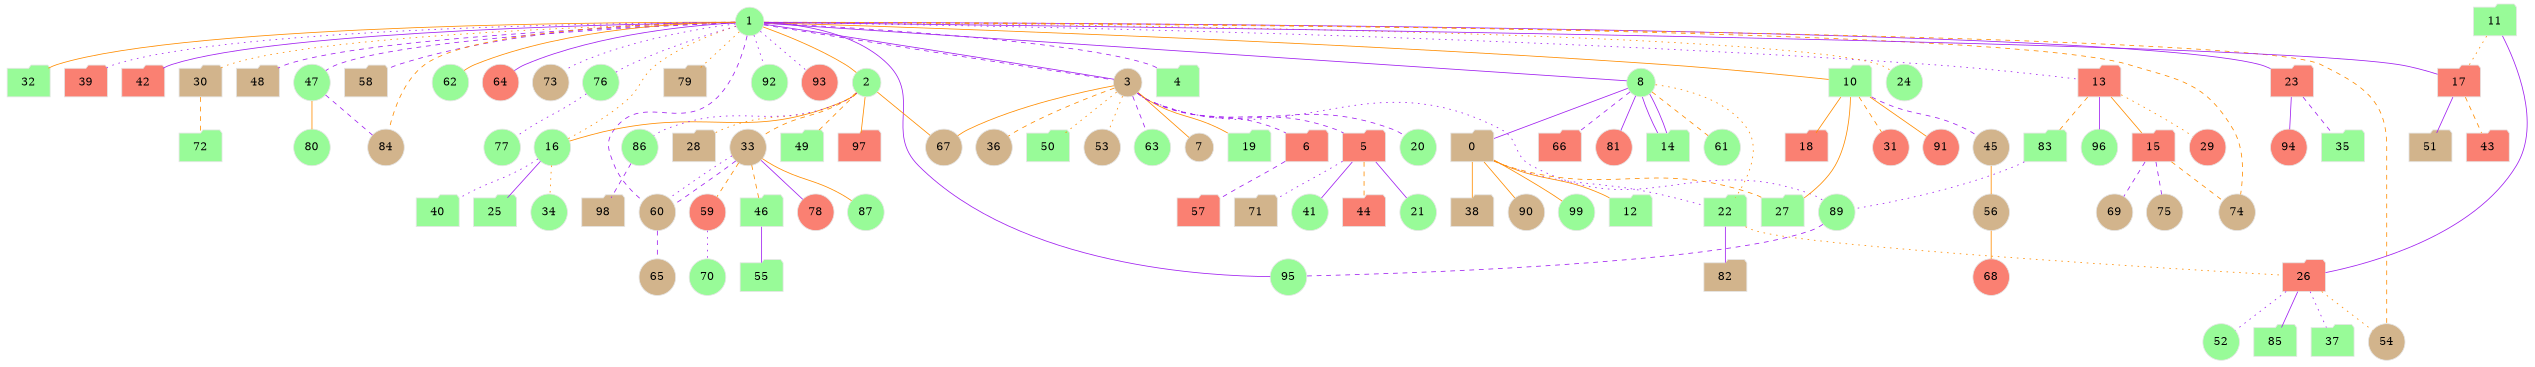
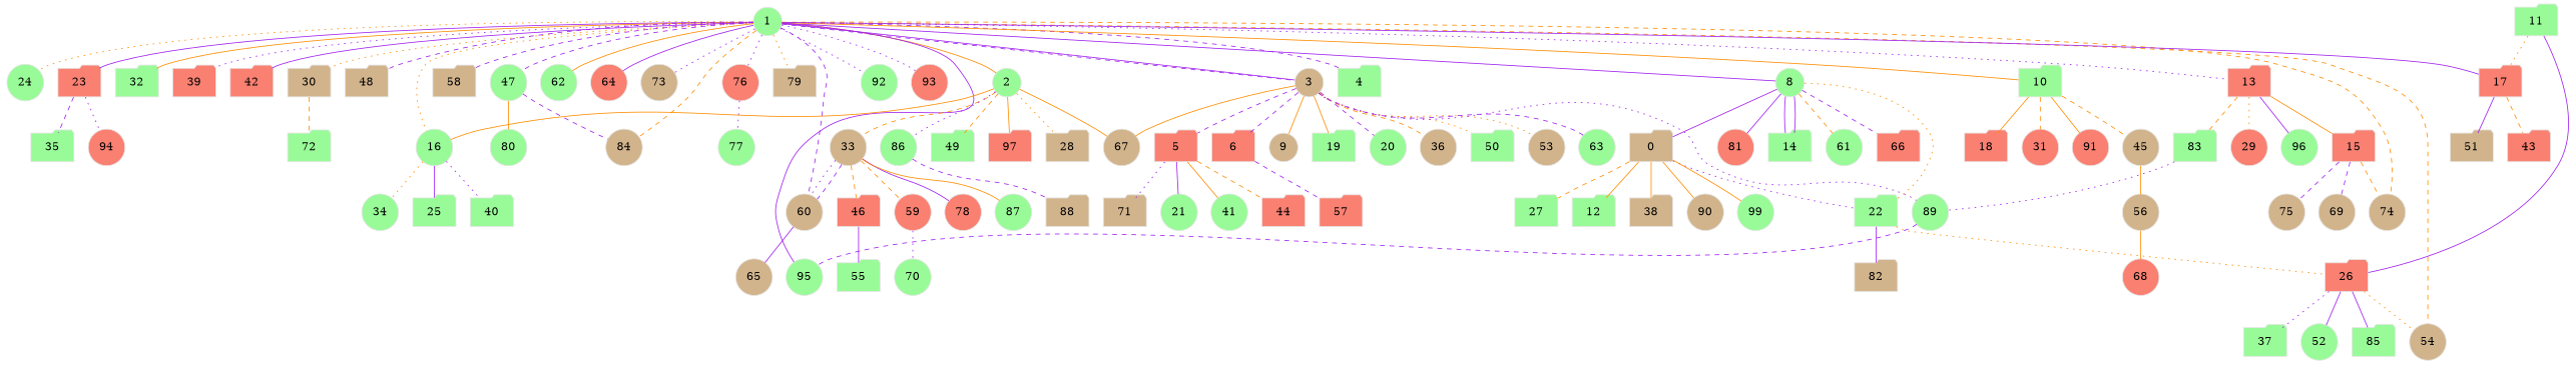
  graph {
    node [color=gray90 fillcolor=palegreen shape=circle style=filled]
    edge [color=purple style=solid]
    1
    2
    3 [fillcolor=tan]
    4 [shape=folder]
    8
    10 [shape=folder]
    13 [fillcolor=salmon shape=folder]
    16
    23 [fillcolor=salmon shape=folder]
    24
    30 [fillcolor=tan shape=folder]
    32 [shape=folder]
    39 [fillcolor=salmon shape=folder]
    42 [fillcolor=salmon shape=folder]
    47
    48 [fillcolor=tan shape=folder]
    54 [fillcolor=tan]
    58 [fillcolor=tan shape=folder]
    60 [fillcolor=tan]
    62
    64 [fillcolor=salmon]
    73 [fillcolor=tan]
    74 [fillcolor=tan]
-   76
+   76 [fillcolor=salmon]
    79 [fillcolor=tan shape=folder]
    84 [fillcolor=tan]
    92
    93 [fillcolor=salmon]
    95
    17 [fillcolor=salmon shape=folder]
    28 [fillcolor=tan shape=folder]
    33 [fillcolor=tan]
    49 [shape=folder]
    67 [fillcolor=tan]
    86
    97 [fillcolor=salmon shape=folder]
    5 [fillcolor=salmon shape=folder]
    6 [fillcolor=salmon shape=folder]
-   7 [fillcolor=tan]
+   7 [fillcolor=tan label=9]
    19 [shape=folder]
    20
    36 [fillcolor=tan]
    50 [shape=folder]
    53 [fillcolor=tan]
    63
    89
    n47 [fillcolor=tan label=0 shape=folder]
    14 [shape=folder]
    22 [shape=folder]
    61
    66 [fillcolor=salmon shape=folder]
    81 [fillcolor=salmon]
    27 [shape=folder]
    18 [fillcolor=salmon shape=folder]
    31 [fillcolor=salmon]
    45 [fillcolor=tan]
    91 [fillcolor=salmon]
    11 [shape=folder]
    26 [fillcolor=salmon shape=folder]
    15 [fillcolor=salmon shape=folder]
    29 [fillcolor=salmon]
    83 [shape=folder]
    96
    25 [shape=folder]
    34
    40 [shape=folder]
    35 [shape=folder]
    94 [fillcolor=salmon]
    72 [shape=folder]
    80
    65 [fillcolor=tan]
    77
-   46 [shape=folder]
+   46 [fillcolor=salmon shape=folder]
    59 [fillcolor=salmon]
    78 [fillcolor=salmon]
    87
-   98 [fillcolor=tan shape=folder]
+   98 [fillcolor=tan shape=folder label=88]
    21
    41
    44 [fillcolor=salmon shape=folder]
    71 [fillcolor=tan shape=folder]
    57 [fillcolor=salmon shape=folder]
    12 [shape=folder]
    38 [fillcolor=tan shape=folder]
    90 [fillcolor=tan]
    99
    82 [fillcolor=tan shape=folder]
    56 [fillcolor=tan]
    43 [fillcolor=salmon shape=folder]
    51 [fillcolor=tan shape=folder]
    37 [shape=folder]
    52
    85 [shape=folder]
    69 [fillcolor=tan]
    75 [fillcolor=tan]
    55 [shape=folder]
    70
    68 [fillcolor=salmon]
    1 -- 2 [color=darkorange]
    1 -- 3 [style=dashed]
    1 -- 3
    1 -- 4 [style=dashed]
    1 -- 8
    1 -- 10 [color=darkorange]
    1 -- 13 [style=dotted]
    1 -- 16 [color=darkorange style=dotted]
    1 -- 23
    1 -- 24 [color=darkorange style=dotted]
    1 -- 30 [color=darkorange style=dotted]
    1 -- 32 [color=darkorange]
    1 -- 39 [style=dotted]
    1 -- 42
    1 -- 47 [style=dashed]
    1 -- 48 [style=dashed]
    1 -- 54 [color=darkorange style=dashed]
    1 -- 58 [style=dashed]
    1 -- 60 [style=dashed]
    1 -- 62 [color=darkorange]
    1 -- 64
    1 -- 73 [style=dotted]
    1 -- 74 [color=darkorange style=dashed]
    1 -- 76 [style=dotted]
    1 -- 79 [color=darkorange style=dotted]
    1 -- 84 [color=darkorange style=dashed]
    1 -- 92 [style=dotted]
    1 -- 93 [style=dotted]
    1 -- 95
    1 -- 17
    2 -- 16 [color=darkorange]
    2 -- 28 [color=darkorange style=dotted]
    2 -- 33 [color=darkorange style=dashed]
    2 -- 49 [color=darkorange style=dashed]
    2 -- 67 [color=darkorange]
    2 -- 86 [style=dotted]
    2 -- 97 [color=darkorange]
    3 -- 67 [color=darkorange]
    3 -- 5 [style=dashed]
    3 -- 6 [style=dashed]
    3 -- 7 [color=darkorange]
    3 -- 19 [color=darkorange]
    3 -- 20 [style=dashed]
    3 -- 36 [color=darkorange style=dashed]
    3 -- 50 [color=darkorange style=dotted]
    3 -- 53 [color=darkorange style=dotted]
    3 -- 63 [style=dashed]
    3 -- 89 [style=dotted]
    8 -- n47
    8 -- 14
    8 -- 14
    8 -- 22 [color=darkorange style=dotted]
    8 -- 61 [color=darkorange style=dashed]
    8 -- 66 [style=dashed]
    8 -- 81
-   10 -- 27 [color=darkorange]
    10 -- 18 [color=darkorange]
    10 -- 31 [color=darkorange style=dashed]
-   10 -- 45 [style=dashed]
+   10 -- 45 [color=darkorange style=dashed]
    10 -- 91 [color=darkorange]
    13 -- 15 [color=darkorange]
    13 -- 29 [color=darkorange style=dotted]
    13 -- 83 [color=darkorange style=dashed]
    13 -- 96
    16 -- 25
    16 -- 34 [color=darkorange style=dotted]
    16 -- 40 [style=dotted]
    23 -- 35 [style=dashed]
-   23 -- 94
+   23 -- 94 [style=dotted]
    30 -- 72 [color=darkorange style=dashed]
    47 -- 84 [style=dashed]
    47 -- 80 [color=darkorange]
-   60 -- 65 [style=dashed]
+   60 -- 65
    76 -- 77 [style=dotted]
    17 -- 43 [color=darkorange style=dashed]
    17 -- 51
    33 -- 60 [style=dotted]
    33 -- 60 [style=dashed]
    33 -- 46 [color=darkorange style=dashed]
    33 -- 59 [color=darkorange style=dashed]
    33 -- 78
    33 -- 87 [color=darkorange]
    86 -- 98 [style=dashed]
    5 -- 21
-   5 -- 41
+   5 -- 41 [color=darkorange]
    5 -- 44 [color=darkorange style=dashed]
    5 -- 71 [style=dotted]
    6 -- 57 [style=dashed]
    89 -- 95 [style=dashed]
    n47 -- 22 [style=dotted]
    n47 -- 27 [color=darkorange style=dashed]
    n47 -- 12 [color=darkorange]
    n47 -- 38 [color=darkorange]
    n47 -- 90 [color=darkorange]
    n47 -- 99 [color=darkorange]
    22 -- 26 [color=darkorange style=dotted]
    22 -- 82
    45 -- 56 [color=darkorange]
    11 -- 17 [color=darkorange style=dotted]
    11 -- 26
    26 -- 54 [color=darkorange style=dotted]
    26 -- 37 [style=dotted]
-   26 -- 52 [style=dotted]
+   26 -- 52
    26 -- 85
    15 -- 74 [color=darkorange style=dashed]
    15 -- 69 [style=dashed]
    15 -- 75 [style=dashed]
    83 -- 89 [style=dotted]
    46 -- 55
    59 -- 70 [style=dotted]
    56 -- 68 [color=darkorange]
  }
